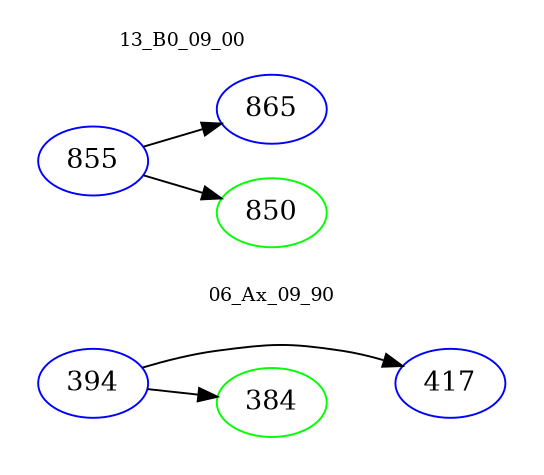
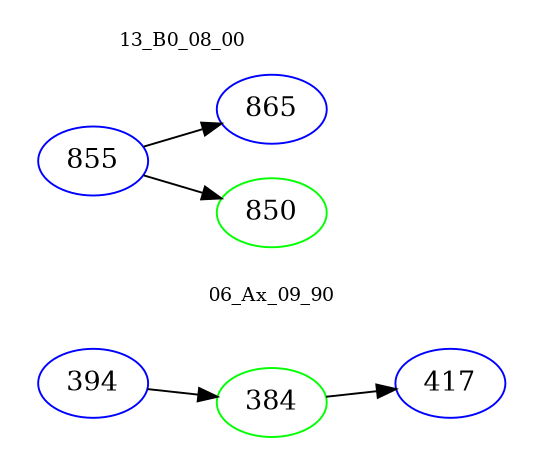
  digraph {
    rankdir=LR
    node [color=blue]
    edge [color=black]
    n1 [label=394]
    n2 [color=green label=384]
    n3 [label=417]
    n4 [label=855]
    n5 [color=green label=850]
    n6 [label=865]
    subgraph cluster_1 {
      color=white
      fontsize=10
      label="06_Ax_09_90"
      n1
      n2
      n3
    }
    subgraph cluster_2 {
      color=white
      fontsize=10
-     label="13_B0_09_00"
+     label="13_B0_08_00"
      n4
      n5
      n6
    }
    n1 -> n2
-   n1 -> n3
+   n2 -> n3
    n4 -> n5
    n4 -> n6
  }
